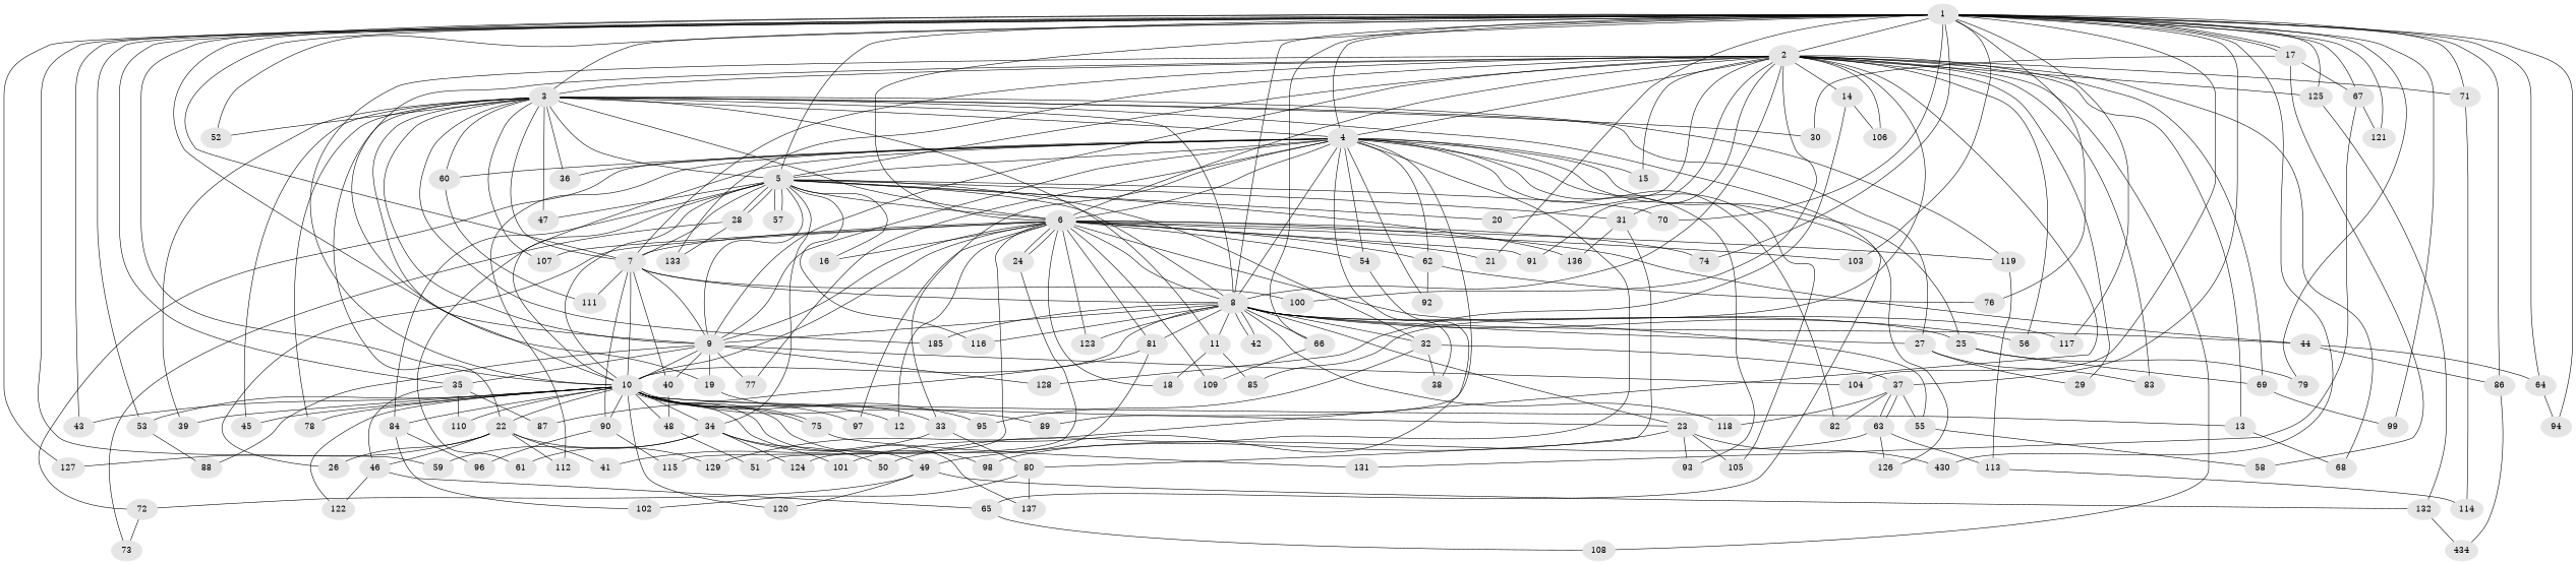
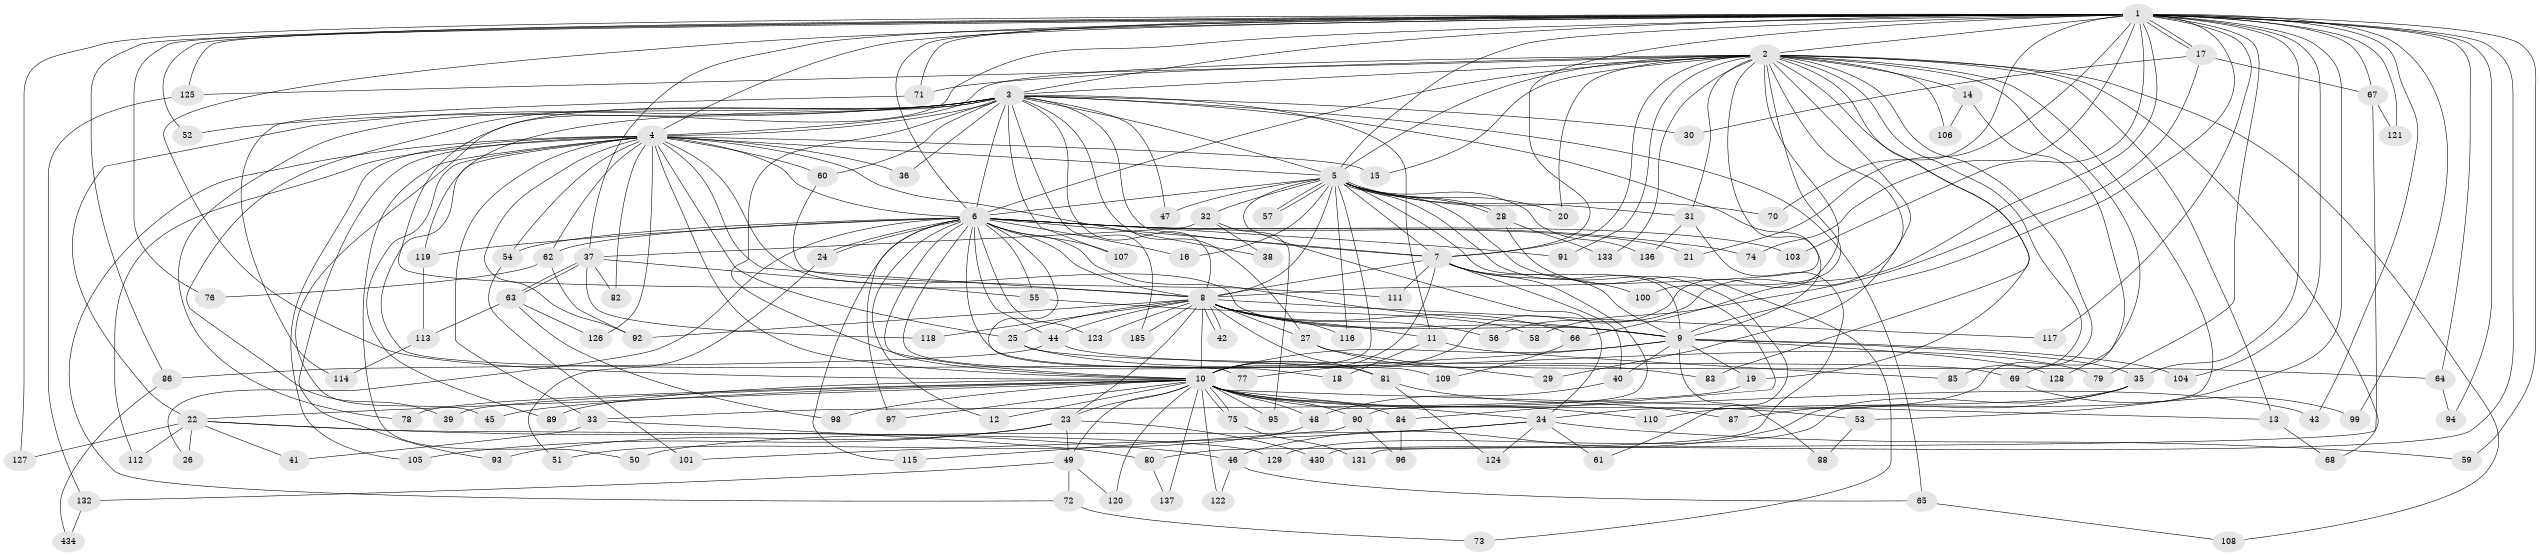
  graph {
    node [color=gray90 style=filled]
    1
    2
    3
    4
    5
    6
    7
    8
    9
    10
    17
    21
    35
    37
    43
    52
    53
    59
    64
    66
    67
    70
    71
    74
    76
    79
    86
    94
    99
    103
    104
    117
    121
    125
    127
    n36 [label=430]
    14
    13
    15
    19
    20
    29
    31
    56
    68
    69
    83
    85
    91
    100
    106
    108
    129
    133
    11
    22
    27
    30
    36
    39
    45
    47
    60
    65
    78
    107
    119
    n68 [label=185]
    25
    33
    38
    50
    54
    62
    72
    77
    82
    89
    92
    93
    105
    112
    126
    16
    28
    32
    34
    57
    61
    84
    116
    136
    12
    18
    24
    26
    44
    55
    81
    97
    109
    115
    123
    40
    90
    111
    23
    42
    118
    88
    128
    48
    49
    75
    95
    98
    110
    120
    122
    137
    58
    46
    87
    63
    131
    114
    n127 [label=434]
    132
    80
    41
    113
    101
    73
    124
-   102
    96
    51
    1 -- 2
    1 -- 3
    1 -- 4
    1 -- 5
    1 -- 6
    1 -- 7
    1 -- 8
    1 -- 9
    1 -- 10
    1 -- 17
    1 -- 17
    1 -- 21
    1 -- 35
    1 -- 37
    1 -- 43
    1 -- 52
    1 -- 53
    1 -- 59
    1 -- 64
    1 -- 66
    1 -- 67
    1 -- 70
    1 -- 71
    1 -- 74
    1 -- 76
    1 -- 79
    1 -- 86
    1 -- 94
    1 -- 99
    1 -- 103
    1 -- 104
    1 -- 117
    1 -- 121
    1 -- 125
    1 -- 127
    1 -- n36
    2 -- 3
    2 -- 4
    2 -- 5
    2 -- 6
    2 -- 7
    2 -- 8
-   2 -- 9
+   2 -- 34
    2 -- 10
    2 -- 71
    2 -- 125
    2 -- 14
    2 -- 13
    2 -- 15
    2 -- 19
    2 -- 20
    2 -- 29
    2 -- 31
    2 -- 56
    2 -- 68
    2 -- 69
    2 -- 83
    2 -- 85
    2 -- 91
    2 -- 100
    2 -- 106
    2 -- 108
    2 -- 129
    2 -- 133
    3 -- 4
    3 -- 5
    3 -- 6
    3 -- 7
    3 -- 8
    3 -- 9
    3 -- 10
    3 -- 52
    3 -- 11
    3 -- 22
    3 -- 27
    3 -- 30
    3 -- 36
    3 -- 39
    3 -- 45
    3 -- 47
    3 -- 60
    3 -- 65
    3 -- 78
    3 -- 107
    3 -- 119
    3 -- n68
    4 -- 5
    4 -- 6
    4 -- 8
    4 -- 9
    4 -- 10
    4 -- 15
    4 -- 36
    4 -- 60
    4 -- 25
    4 -- 33
    4 -- 38
    4 -- 50
    4 -- 54
    4 -- 62
    4 -- 72
    4 -- 77
    4 -- 82
    4 -- 89
    4 -- 92
    4 -- 93
    4 -- 105
    4 -- 112
    4 -- 126
    5 -- 6
    5 -- 7
    5 -- 8
    5 -- 9
    5 -- 10
    5 -- 70
    5 -- 20
    5 -- 31
    5 -- 47
    5 -- 16
    5 -- 28
    5 -- 28
    5 -- 32
    5 -- 34
    5 -- 57
    5 -- 57
    5 -- 61
    5 -- 84
    5 -- 116
    5 -- 136
    6 -- 7
    6 -- 8
    6 -- 9
    6 -- 10
    6 -- 21
    6 -- 74
    6 -- 103
    6 -- 91
    6 -- 107
    6 -- 119
    6 -- 54
    6 -- 62
    6 -- 16
    6 -- 12
    6 -- 18
    6 -- 24
    6 -- 24
    6 -- 26
    6 -- 44
    6 -- 55
    6 -- 81
    6 -- 97
    6 -- 109
    6 -- 115
    6 -- 123
    7 -- 8
    7 -- 9
    7 -- 10
    7 -- 100
    7 -- 40
    7 -- 90
    7 -- 111
    8 -- 9
    8 -- 10
    8 -- 66
    8 -- 117
    8 -- 56
    8 -- 11
    8 -- 27
    8 -- n68
    8 -- 25
-   8 -- 32
+   8 -- 92
    8 -- 116
    8 -- 44
    8 -- 81
    8 -- 123
    8 -- 23
    8 -- 42
    8 -- 42
    8 -- 118
    9 -- 10
    9 -- 35
    9 -- 104
    9 -- 19
    9 -- 77
    9 -- 40
    9 -- 88
    9 -- 128
    10 -- 43
    10 -- 53
    10 -- 13
    10 -- 22
    10 -- 39
    10 -- 45
    10 -- 78
    10 -- 89
    10 -- 34
    10 -- 84
    10 -- 12
    10 -- 97
    10 -- 90
    10 -- 23
    10 -- 48
    10 -- 49
    10 -- 75
    10 -- 75
    10 -- 95
    10 -- 98
    10 -- 110
    10 -- 120
    10 -- 122
    10 -- 137
    17 -- 67
    17 -- 30
    17 -- 58
    35 -- 110
    35 -- 46
    35 -- 87
    37 -- 82
    37 -- 55
    37 -- 118
    37 -- 63
    37 -- 63
    53 -- 88
    64 -- 94
    66 -- 109
    67 -- 121
    67 -- 131
    71 -- 114
    86 -- n127
    125 -- 132
    14 -- 106
    14 -- 128
    13 -- 68
    19 -- 33
    31 -- 136
    31 -- 80
    69 -- 99
    11 -- 85
    11 -- 18
    22 -- 127
    22 -- 129
    22 -- 112
    22 -- 26
    22 -- 46
    22 -- 41
    27 -- 29
    27 -- 83
    60 -- 111
    65 -- 108
    119 -- 113
    25 -- 79
    25 -- 69
    33 -- 80
    33 -- 41
    54 -- 101
    62 -- 76
    62 -- 92
    72 -- 73
    28 -- 133
    28 -- 73
    32 -- 37
    32 -- 38
    32 -- 95
    34 -- 59
    34 -- 50
    34 -- 61
    34 -- 101
    34 -- 124
-   84 -- 102
    84 -- 96
    24 -- 51
    44 -- 64
    44 -- 86
    55 -- 58
    81 -- 87
    81 -- 124
    40 -- 48
    90 -- 115
    90 -- 96
    23 -- n36
    23 -- 93
    23 -- 105
    23 -- 49
    48 -- 51
    49 -- 72
    49 -- 120
    49 -- 132
    75 -- 131
    46 -- 65
    46 -- 122
    63 -- 126
    63 -- 98
    63 -- 113
    132 -- n127
    80 -- 137
-   80 -- 102
    113 -- 114
  }
